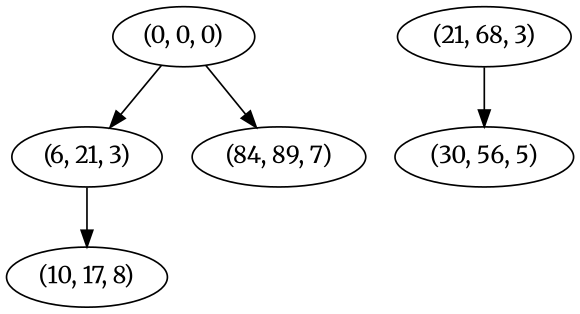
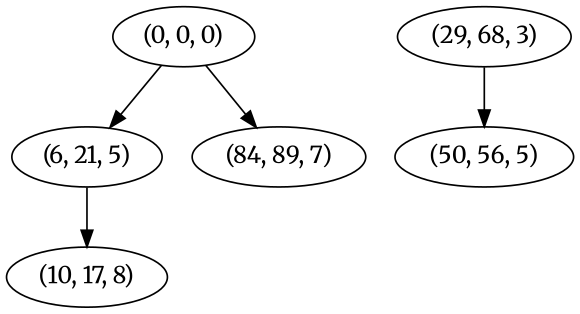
  digraph {
    fontname=Merriweather
    node [fontname=Merriweather]
    edge [fontname=Merriweather]
    "(0, 0, 0)"
-   "(6, 21, 5)" [label="(6, 21, 3)"]
+   "(6, 21, 5)"
    "(84, 89, 7)"
    "(10, 17, 8)"
-   "(29, 68, 3)" [label="(21, 68, 3)"]
-   "(50, 56, 5)" [label="(30, 56, 5)"]
+   "(29, 68, 3)"
+   "(50, 56, 5)"
    "(0, 0, 0)" -> "(6, 21, 5)"
    "(0, 0, 0)" -> "(84, 89, 7)"
    "(6, 21, 5)" -> "(10, 17, 8)"
    "(29, 68, 3)" -> "(50, 56, 5)"
  }
